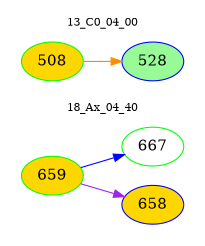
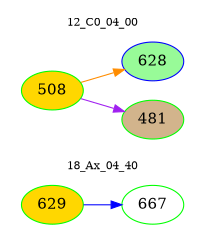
  digraph {
    rankdir=LR
    node [color=green fillcolor=gold style=filled]
    edge [color=purple style=solid]
-   n1 [label=659]
-   n2 [color=blue label=658]
+   n1 [label=629]
    n3 [fillcolor=white label=667]
    n4 [label=508]
-   n6 [color=blue fillcolor=palegreen label=528]
+   n5 [fillcolor=tan label=481]
+   n6 [color=blue fillcolor=palegreen label=628]
    subgraph cluster_1 {
      color=white
      fontsize=10
      label="18_Ax_04_40"
      n1
-     n2
      n3
    }
    subgraph cluster_2 {
      color=white
      fontsize=10
-     label="13_C0_04_00"
+     label="12_C0_04_00"
      n4
+     n5
      n6
    }
-   n1 -> n2
    n1 -> n3 [color=blue]
+   n4 -> n5
    n4 -> n6 [color=darkorange]
  }
